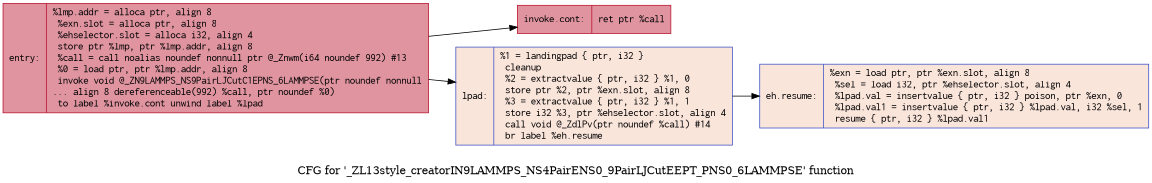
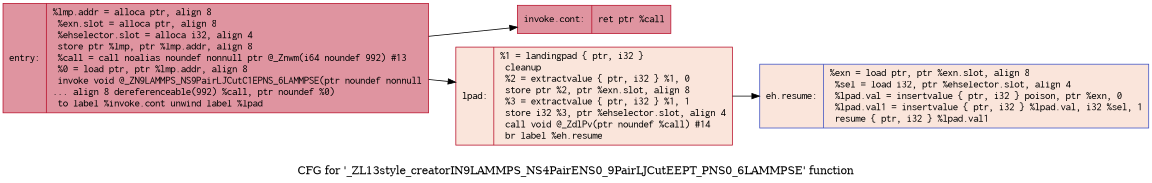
  digraph {
    label="CFG for '_ZL13style_creatorIN9LAMMPS_NS4PairENS0_9PairLJCutEEPT_PNS0_6LAMMPSE' function"
    rankdir=LR
    node [color="#b70d28ff" fillcolor="#b70d2870" fontname=Courier shape=record style=filled]
    n1 [label="{entry:\l|  %lmp.addr = alloca ptr, align 8\l  %exn.slot = alloca ptr, align 8\l  %ehselector.slot = alloca i32, align 4\l  store ptr %lmp, ptr %lmp.addr, align 8\l  %call = call noalias noundef nonnull ptr @_Znwm(i64 noundef 992) #13\l  %0 = load ptr, ptr %lmp.addr, align 8\l  invoke void @_ZN9LAMMPS_NS9PairLJCutC1EPNS_6LAMMPSE(ptr noundef nonnull\l... align 8 dereferenceable(992) %call, ptr noundef %0)\l          to label %invoke.cont unwind label %lpad\l}"]
    n2 [label="{invoke.cont:\l|  ret ptr %call\l}"]
-   n3 [color="#3d50c3ff" fillcolor="#f4c5ad70" label="{lpad:\l|  %1 = landingpad \{ ptr, i32 \}\l          cleanup\l  %2 = extractvalue \{ ptr, i32 \} %1, 0\l  store ptr %2, ptr %exn.slot, align 8\l  %3 = extractvalue \{ ptr, i32 \} %1, 1\l  store i32 %3, ptr %ehselector.slot, align 4\l  call void @_ZdlPv(ptr noundef %call) #14\l  br label %eh.resume\l}"]
+   n3 [fillcolor="#f4c5ad70" label="{lpad:\l|  %1 = landingpad \{ ptr, i32 \}\l          cleanup\l  %2 = extractvalue \{ ptr, i32 \} %1, 0\l  store ptr %2, ptr %exn.slot, align 8\l  %3 = extractvalue \{ ptr, i32 \} %1, 1\l  store i32 %3, ptr %ehselector.slot, align 4\l  call void @_ZdlPv(ptr noundef %call) #14\l  br label %eh.resume\l}"]
    n4 [color="#3d50c3ff" fillcolor="#f4c5ad70" label="{eh.resume:\l|  %exn = load ptr, ptr %exn.slot, align 8\l  %sel = load i32, ptr %ehselector.slot, align 4\l  %lpad.val = insertvalue \{ ptr, i32 \} poison, ptr %exn, 0\l  %lpad.val1 = insertvalue \{ ptr, i32 \} %lpad.val, i32 %sel, 1\l  resume \{ ptr, i32 \} %lpad.val1\l}"]
    n1 -> n2
    n1 -> n3
    n3 -> n4
  }
